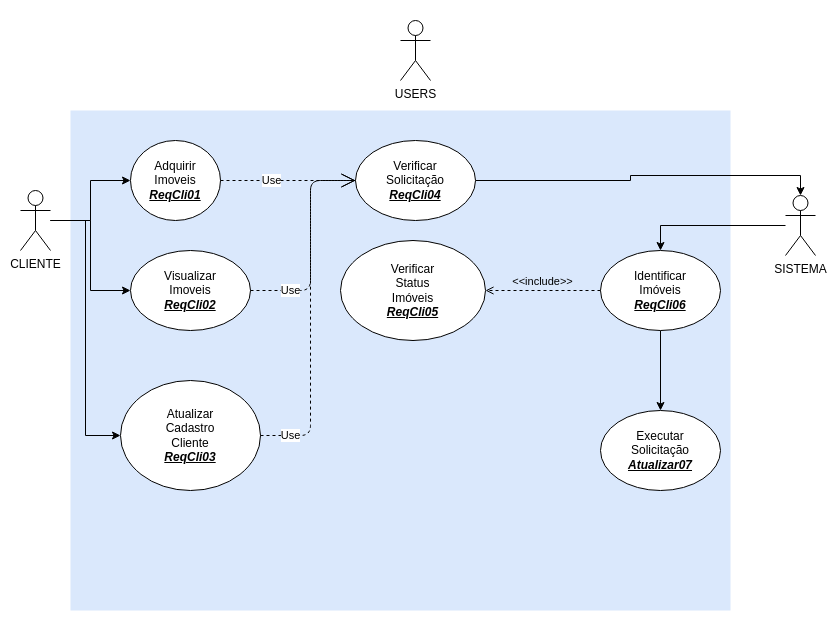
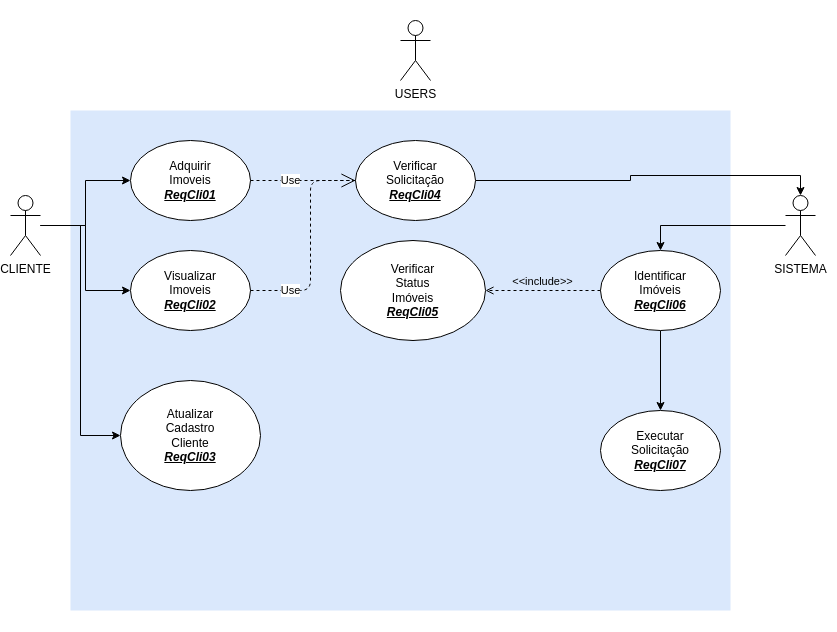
  <mxCell id="0" />
  <mxCell id="1" parent="0" />
  <mxCell id="2" value="" style="rounded=0;whiteSpace=wrap;html=1;fillColor=#dae8fc;strokeColor=none;" parent="1" vertex="1"><mxGeometry x="70" y="110" width="660" height="500" as="geometry" /></mxCell>
  <mxCell id="3" value="USERS" style="shape=umlActor;verticalLabelPosition=bottom;verticalAlign=top;html=1;outlineConnect=0;" parent="1" vertex="1"><mxGeometry x="400" y="20" width="30" height="60" as="geometry" /></mxCell>
  <mxCell id="4" style="edgeStyle=orthogonalEdgeStyle;rounded=0;orthogonalLoop=1;jettySize=auto;html=1;entryX=0;entryY=0.5;entryDx=0;entryDy=0;" parent="1" source="7" target="10" edge="1"><mxGeometry relative="1" as="geometry" /></mxCell>
  <mxCell id="5" style="edgeStyle=orthogonalEdgeStyle;rounded=0;orthogonalLoop=1;jettySize=auto;html=1;entryX=0;entryY=0.5;entryDx=0;entryDy=0;" parent="1" source="7" target="15" edge="1"><mxGeometry relative="1" as="geometry" /></mxCell>
  <mxCell id="6" style="edgeStyle=orthogonalEdgeStyle;rounded=0;orthogonalLoop=1;jettySize=auto;html=1;entryX=0;entryY=0.5;entryDx=0;entryDy=0;" parent="1" source="7" target="16" edge="1"><mxGeometry relative="1" as="geometry" /></mxCell>
- <mxCell id="7" value="CLIENTE" style="shape=umlActor;verticalLabelPosition=bottom;verticalAlign=top;html=1;outlineConnect=0;" parent="1" vertex="1"><mxGeometry x="20" y="190" width="30" height="60" as="geometry" /></mxCell>
+ <mxCell id="7" value="CLIENTE" style="shape=umlActor;verticalLabelPosition=bottom;verticalAlign=top;html=1;outlineConnect=0;" parent="1" vertex="1"><mxGeometry x="10" y="195" width="30" height="60" as="geometry" /></mxCell>
  <mxCell id="8" style="edgeStyle=orthogonalEdgeStyle;rounded=0;orthogonalLoop=1;jettySize=auto;html=1;entryX=0.5;entryY=0;entryDx=0;entryDy=0;" parent="1" source="9" target="12" edge="1"><mxGeometry relative="1" as="geometry" /></mxCell>
  <mxCell id="9" value="SISTEMA" style="shape=umlActor;verticalLabelPosition=bottom;verticalAlign=top;html=1;" parent="1" vertex="1"><mxGeometry x="785" y="195" width="30" height="60" as="geometry" /></mxCell>
  <mxCell id="10" value="Atualizar&lt;br&gt;Cadastro&lt;br&gt;Cliente&lt;br&gt;&lt;u&gt;&lt;i&gt;&lt;b&gt;ReqCli03&lt;/b&gt;&lt;/i&gt;&lt;/u&gt;" style="ellipse;whiteSpace=wrap;html=1;" parent="1" vertex="1"><mxGeometry x="120" y="380" width="140" height="110" as="geometry" /></mxCell>
  <mxCell id="11" style="edgeStyle=orthogonalEdgeStyle;rounded=0;orthogonalLoop=1;jettySize=auto;html=1;entryX=0.5;entryY=0;entryDx=0;entryDy=0;" parent="1" source="12" target="21" edge="1"><mxGeometry relative="1" as="geometry" /></mxCell>
  <mxCell id="12" value="Identificar&lt;br&gt;Imóveis&lt;br&gt;&lt;u&gt;&lt;i&gt;&lt;b&gt;ReqCli06&lt;/b&gt;&lt;/i&gt;&lt;/u&gt;" style="ellipse;whiteSpace=wrap;html=1;" parent="1" vertex="1"><mxGeometry x="600" y="250" width="120" height="80" as="geometry" /></mxCell>
  <mxCell id="13" style="edgeStyle=orthogonalEdgeStyle;rounded=0;orthogonalLoop=1;jettySize=auto;html=1;entryX=0.5;entryY=0;entryDx=0;entryDy=0;entryPerimeter=0;exitX=1;exitY=0.5;exitDx=0;exitDy=0;" parent="1" source="14" target="9" edge="1"><mxGeometry relative="1" as="geometry" /></mxCell>
  <mxCell id="14" value="Verificar&lt;br&gt;Solicitação&lt;br&gt;&lt;u&gt;&lt;i&gt;&lt;b&gt;ReqCli04&lt;/b&gt;&lt;/i&gt;&lt;/u&gt;" style="ellipse;whiteSpace=wrap;html=1;" parent="1" vertex="1"><mxGeometry x="355" y="140" width="120" height="80" as="geometry" /></mxCell>
  <mxCell id="15" value="Visualizar&lt;br&gt;Imoveis&lt;br&gt;&lt;u&gt;&lt;i&gt;&lt;b&gt;ReqCli02&lt;/b&gt;&lt;/i&gt;&lt;/u&gt;" style="ellipse;whiteSpace=wrap;html=1;" parent="1" vertex="1"><mxGeometry x="130" y="250" width="120" height="80" as="geometry" /></mxCell>
- <mxCell id="16" value="Adquirir&lt;br&gt;Imoveis&lt;br&gt;&lt;b&gt;&lt;i&gt;&lt;u&gt;ReqCli01&lt;/u&gt;&lt;/i&gt;&lt;/b&gt;" style="ellipse;whiteSpace=wrap;html=1;" parent="1" vertex="1"><mxGeometry x="130" y="140" width="90" height="80" as="geometry" /></mxCell>
+ <mxCell id="16" value="Adquirir&lt;br&gt;Imoveis&lt;br&gt;&lt;b&gt;&lt;i&gt;&lt;u&gt;ReqCli01&lt;/u&gt;&lt;/i&gt;&lt;/b&gt;" style="ellipse;whiteSpace=wrap;html=1;" parent="1" vertex="1"><mxGeometry x="130" y="140" width="120" height="80" as="geometry" /></mxCell>
  <mxCell id="17" value="Use" style="endArrow=none;endSize=12;dashed=1;html=1;exitX=1;exitY=0.5;exitDx=0;exitDy=0;entryX=0;entryY=0.5;entryDx=0;entryDy=0;" parent="1" source="16" target="14" edge="1"><mxGeometry x="-0.238" width="160" relative="1" as="geometry"><mxPoint x="180" y="280" as="sourcePoint" /><mxPoint x="365" y="180" as="targetPoint" /><Array as="points" /><mxPoint as="offset" /></mxGeometry></mxCell>
  <mxCell id="18" value="Use" style="endArrow=open;endSize=12;dashed=1;html=1;exitX=1;exitY=0.5;exitDx=0;exitDy=0;entryX=0;entryY=0.5;entryDx=0;entryDy=0;" parent="1" source="15" target="14" edge="1"><mxGeometry x="-0.628" width="160" relative="1" as="geometry"><mxPoint x="222.426" y="211.716" as="sourcePoint" /><mxPoint x="365" y="180" as="targetPoint" /><Array as="points"><mxPoint x="310" y="290" /><mxPoint x="310" y="180" /></Array><mxPoint as="offset" /></mxGeometry></mxCell>
- <mxCell id="19" value="Use" style="endArrow=open;endSize=12;dashed=1;html=1;exitX=1;exitY=0.5;exitDx=0;exitDy=0;entryX=0;entryY=0.5;entryDx=0;entryDy=0;" parent="1" source="10" target="14" edge="1"><mxGeometry x="-0.829" width="160" relative="1" as="geometry"><mxPoint x="222.426" y="311.716" as="sourcePoint" /><mxPoint x="360" y="180" as="targetPoint" /><Array as="points"><mxPoint x="310" y="435" /><mxPoint x="310" y="180" /></Array><mxPoint as="offset" /></mxGeometry></mxCell>
  <mxCell id="20" value="Verificar&lt;br&gt;Status&lt;br&gt;Imóveis&lt;br&gt;&lt;i&gt;&lt;u&gt;&lt;b&gt;ReqCli05&lt;/b&gt;&lt;/u&gt;&lt;/i&gt;" style="ellipse;whiteSpace=wrap;html=1;" parent="1" vertex="1"><mxGeometry x="340" y="240" width="145" height="100" as="geometry" /></mxCell>
- <mxCell id="21" value="Executar&lt;br&gt;Solicitação&lt;br&gt;&lt;i&gt;&lt;u&gt;&lt;b&gt;Atualizar07&lt;/b&gt;&lt;/u&gt;&lt;/i&gt;" style="ellipse;whiteSpace=wrap;html=1;" parent="1" vertex="1"><mxGeometry x="600" y="410" width="120" height="80" as="geometry" /></mxCell>
+ <mxCell id="21" value="Executar&lt;br&gt;Solicitação&lt;br&gt;&lt;i&gt;&lt;u&gt;&lt;b&gt;ReqCli07&lt;/b&gt;&lt;/u&gt;&lt;/i&gt;" style="ellipse;whiteSpace=wrap;html=1;" parent="1" vertex="1"><mxGeometry x="600" y="410" width="120" height="80" as="geometry" /></mxCell>
  <mxCell id="22" value="&amp;lt;&amp;lt;include&amp;gt;&amp;gt;" style="html=1;verticalAlign=bottom;labelBackgroundColor=none;endArrow=open;endFill=0;dashed=1;entryX=1;entryY=0.5;entryDx=0;entryDy=0;exitX=0;exitY=0.5;exitDx=0;exitDy=0;" parent="1" source="12" target="20" edge="1"><mxGeometry width="160" relative="1" as="geometry"><mxPoint x="335" y="370" as="sourcePoint" /><mxPoint x="495" y="370" as="targetPoint" /></mxGeometry></mxCell>
